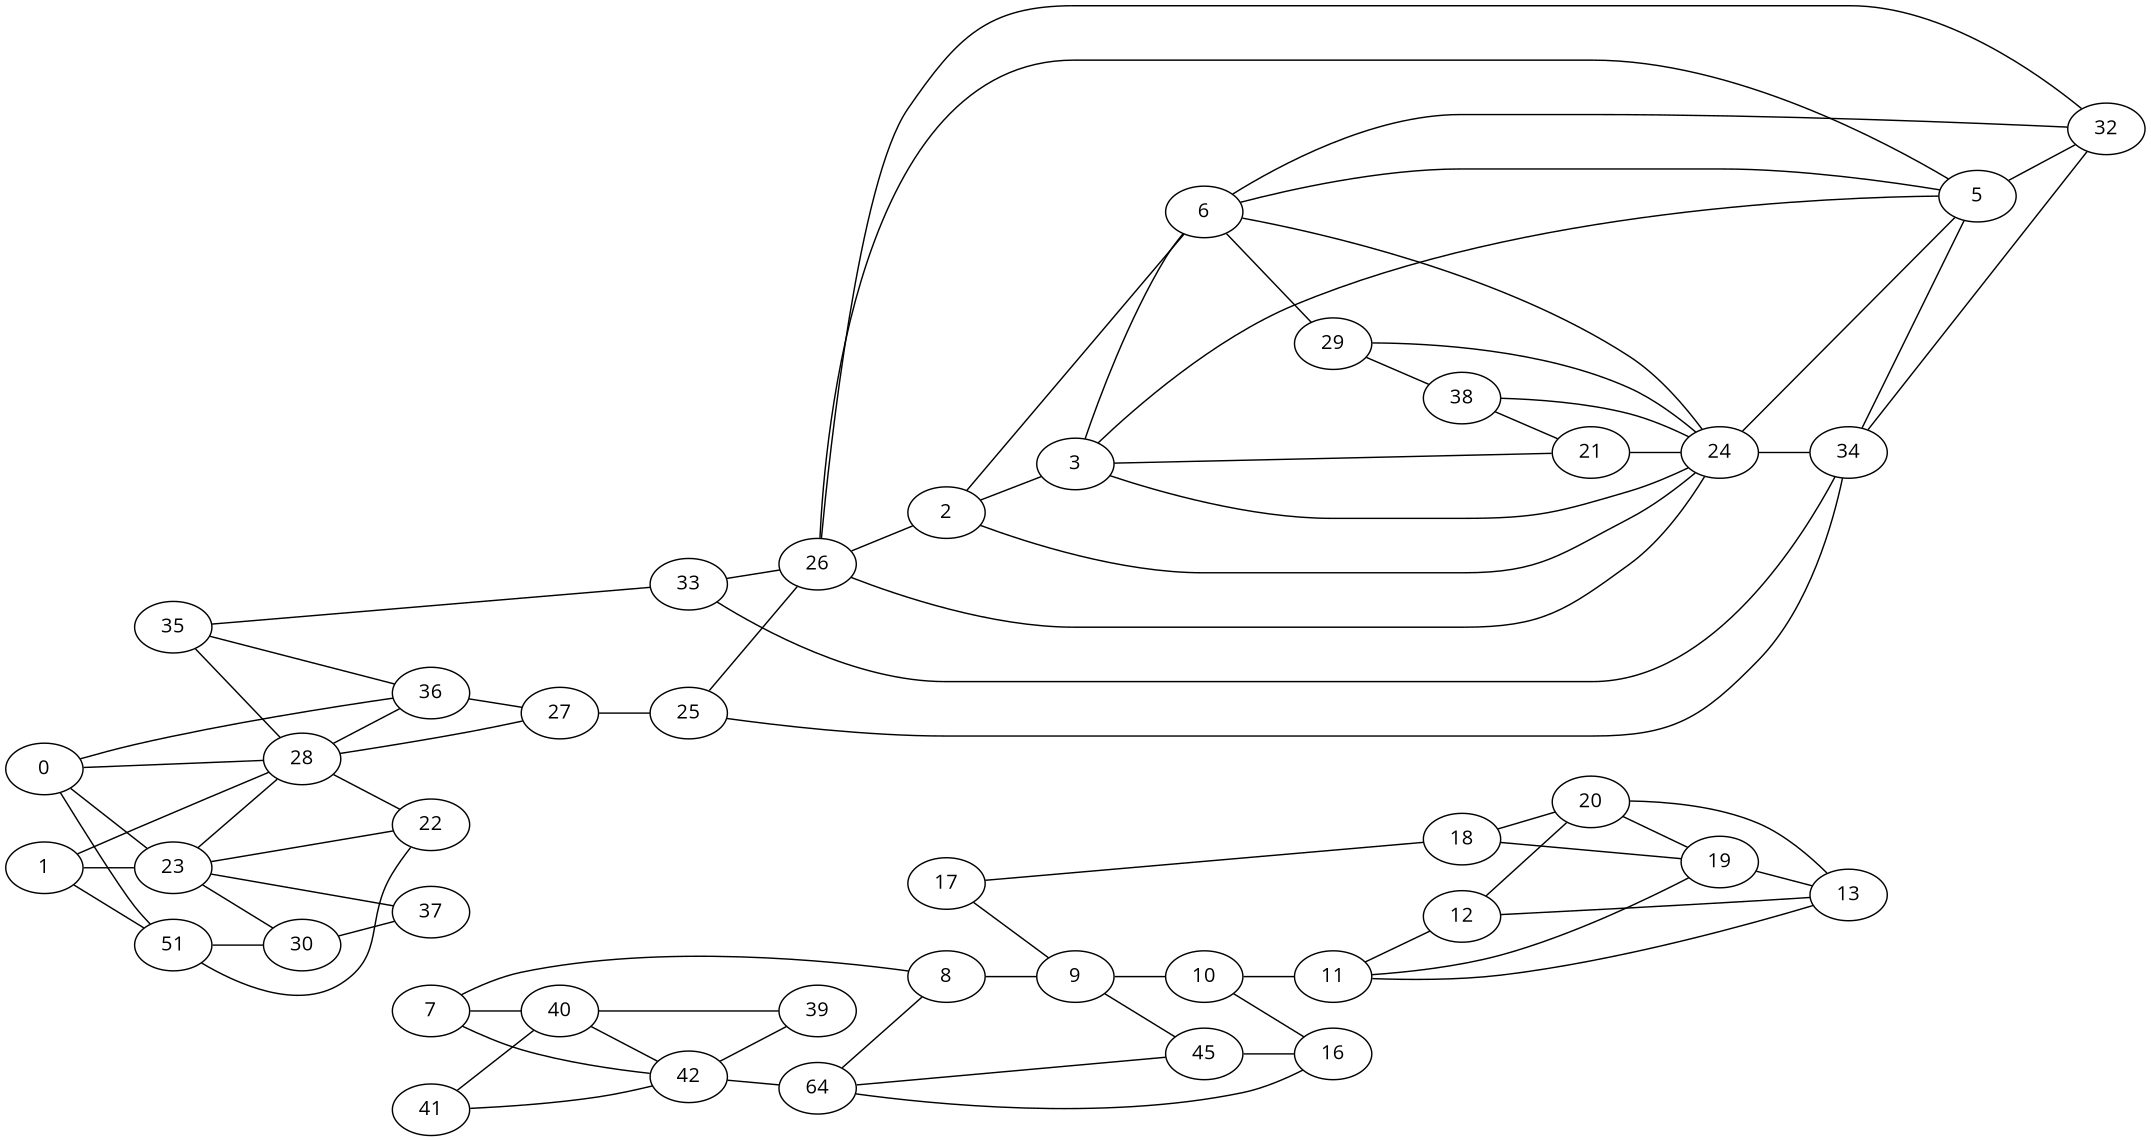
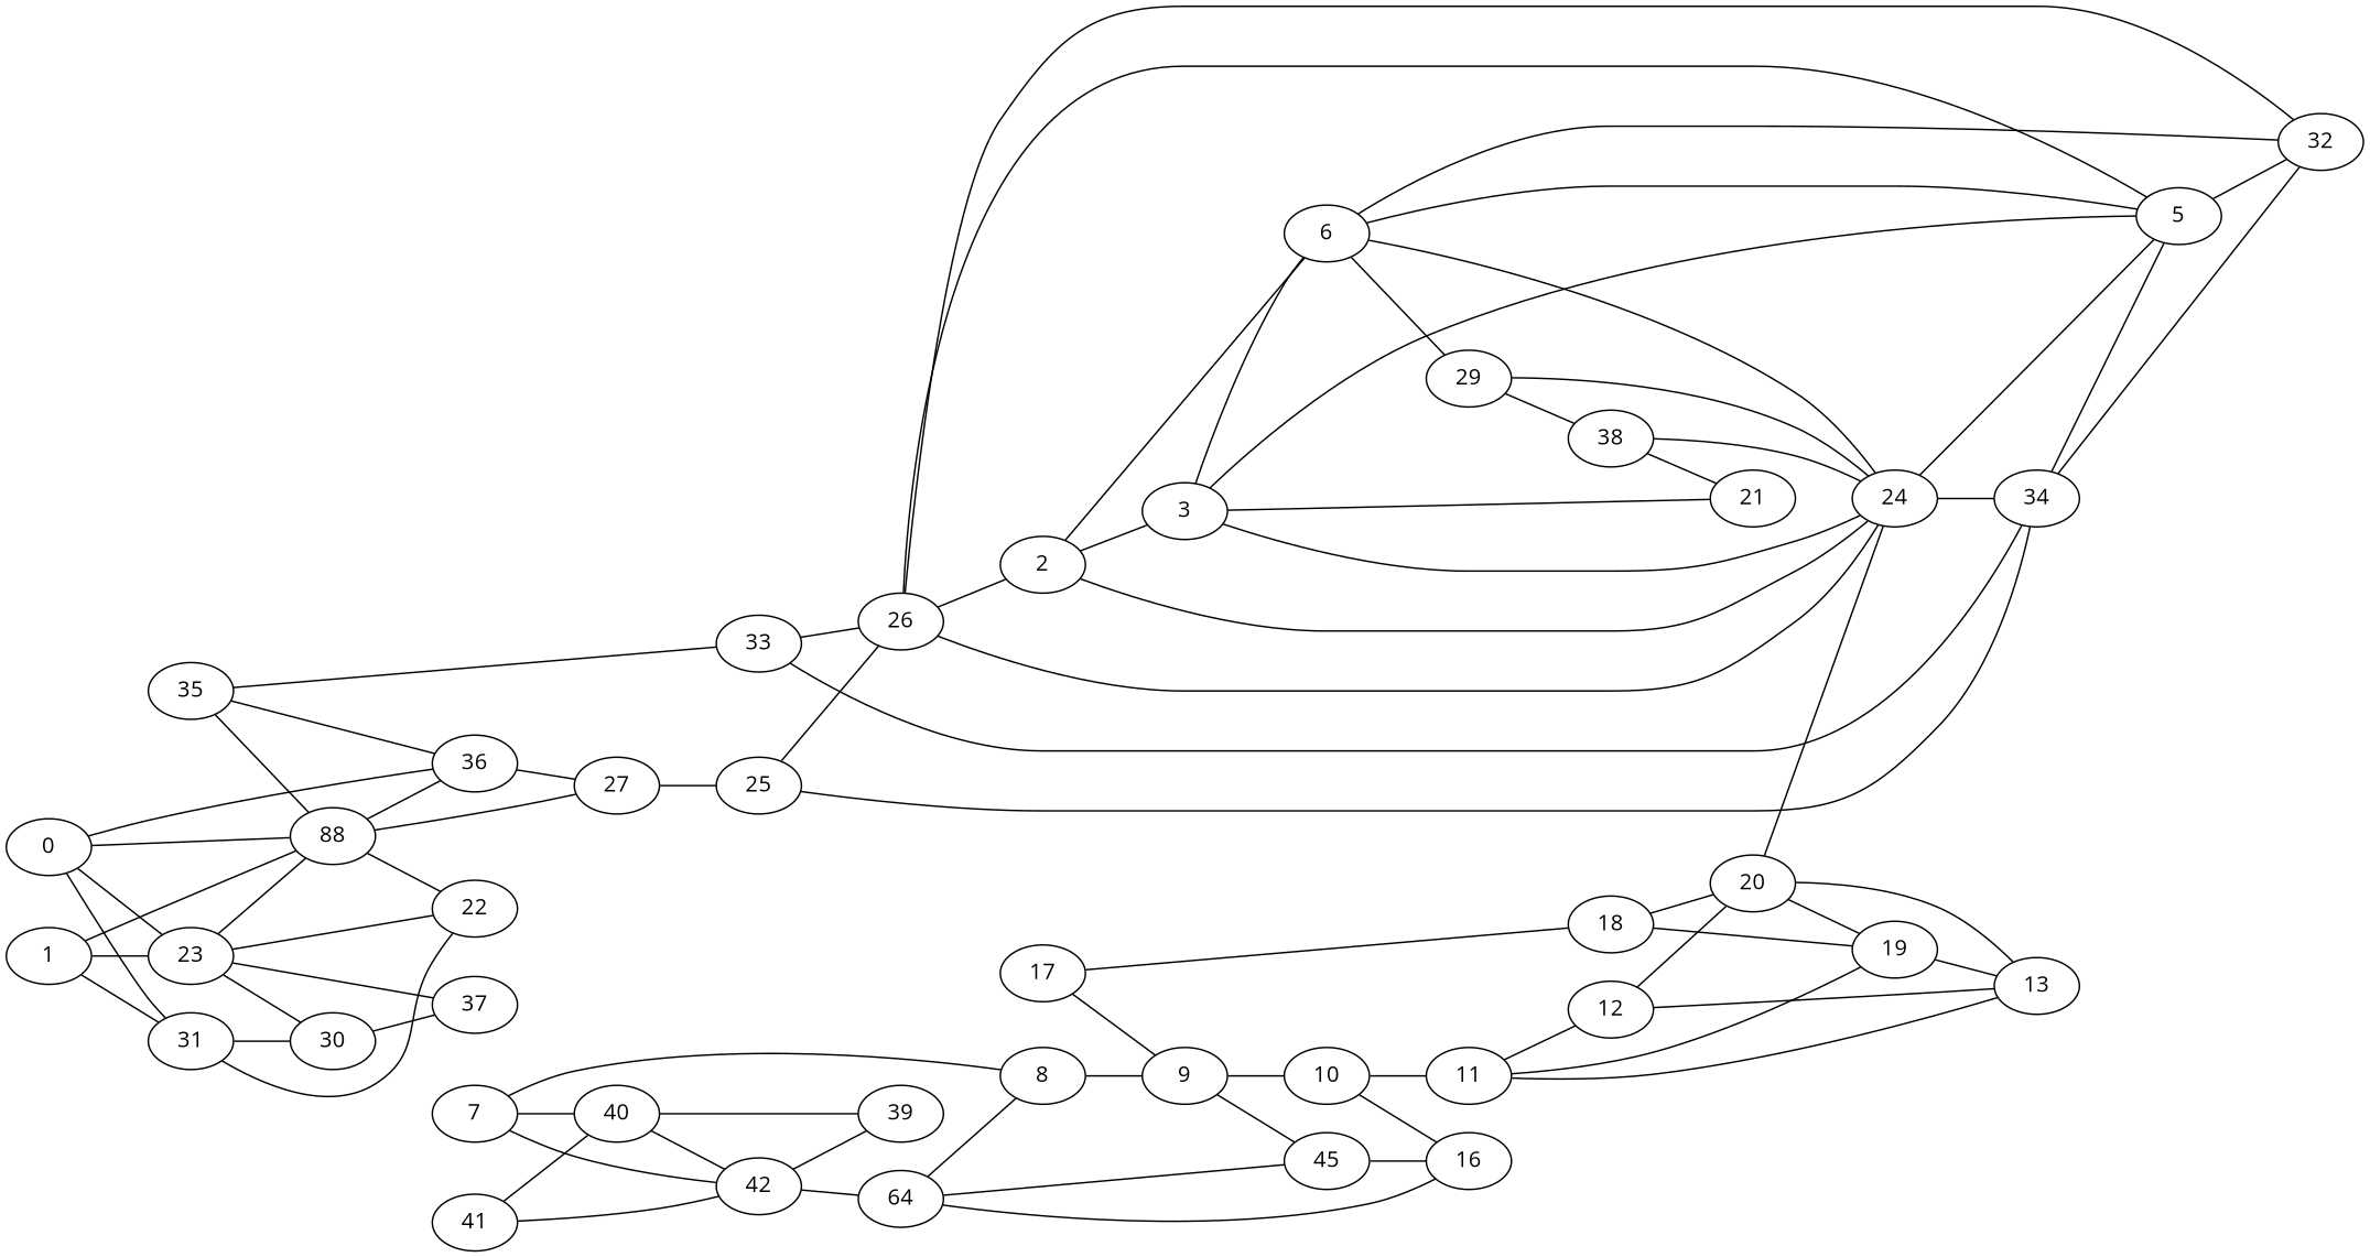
  graph {
    fontname="Open Sans"
    rankdir=LR
    node [aaLength=4 fontname="Open Sans" sequence=vanDerWaals type=1]
    edge [distance0=8.0 fontname="Open Sans" frequency=1 type0=2]
    1 [aaLength=12 sequence=PKTAENFRALST type=0]
    23 [aaLength=10 sequence=EPLGRVSFEL]
-   28 [aaLength=5 sequence=FHRII]
-   31 [aaLength=10 sequence=EPLGRVSFEL label=51]
+   28 [aaLength=5 sequence=FHRII label=88]
+   31 [aaLength=10 sequence=EPLGRVSFEL]
    22 [aaLength=8 sequence=TVFFDIAV]
    30 [aaLength=8 sequence=TVFFDIAV]
    36 [aaLength=5 sequence=FHRII]
    37 [aaLength=5 sequence=TVFFD]
    27 [sequence=MCQG]
    2 [aaLength=3 sequence=EWL type=0]
    3 [aaLength=10 sequence=MNIVEAMERF type=0]
    6 [aaLength=10 sequence=MNIVEAMERF type=0]
    24 [aaLength=7 sequence=VFGKVKE]
    5 [aaLength=3 sequence=EWL type=0]
    21 [aaLength=8 sequence=ITIADCGQ]
    29 [aaLength=3 sequence=ITI]
    26 [sequence=FFIC]
    34 [sequence=FFIC]
    32 [aaLength=7 sequence=VFGKVKE]
    38 [aaLength=6 sequence=DCGQLE]
    25 [sequence=ILSM]
    n22 [aaLength=12 label=0 sequence=PKTAENFRALST type=0]
    7 [aaLength=13 type=0]
    8 [aaLength=10 type=0]
    40 [aaLength=3]
    42 [aaLength=3]
    9 [aaLength=9 type=0]
    n28 [aaLength=13 label=64 type=0]
    39 [aaLength=3]
    10 [aaLength=20 type=0]
    n31 [aaLength=10 label=45 type=0]
    16 [aaLength=9 type=0]
    11 [type=0]
    12 [aaLength=9 type=0]
    13 [aaLength=18 type=0]
    19 [aaLength=8 type=0]
    20 [aaLength=18 type=0]
    17 [aaLength=20 type=0]
    18 [type=0]
    33 [sequence=ILSM]
    35 [sequence=MCQG]
    41 [aaLength=3]
    1 -- 23 [distance0=65.91018 type0=1]
    1 -- 28 [distance0=68.17736 type0=3]
    1 -- 31 [distance0=65.91018]
    23 -- 28 [distance0=28.0 type0=4]
    23 -- 22 [distance0=10.0]
    23 -- 30 [distance0=10.0 type0=3]
    28 -- 22 [distance0=0.0 type0=1]
    28 -- 36 [distance0=0.0 type0=1]
    31 -- 22 [distance0=10.0]
    31 -- 30 [distance0=10.0 type0=3]
    30 -- 37 [distance0=0.0]
    36 -- 27
    37 -- 23 [distance0=10.0 type0=3]
    27 -- 28
    27 -- 25 [distance0=32.0 type0=4]
    2 -- 3 [distance0=20.42005 type0=1]
    2 -- 6 [distance0=43.69031]
    2 -- 24 [distance0=5.0 type0=4]
    3 -- 6 [distance0=33.98613]
    3 -- 5 [distance0=46.92523 type0=3]
    3 -- 21 [distance0=10.0 type0=4]
    6 -- 24 [distance0=42.96842 type0=3]
    6 -- 29 [distance0=10.0 type0=4]
    24 -- 3 [distance0=1.0 type0=4]
    24 -- 26 [distance0=16.0]
    24 -- 34 [distance0=16.0 type0=3]
    5 -- 6 [distance0=22.1111 type0=1]
    5 -- 24 [distance0=29.83448]
    5 -- 26 [distance0=29.83448 type0=3]
    5 -- 32 [distance0=5.0 type0=4]
-   21 -- 24 [distance0=28.0 type0=3]
+   20 -- 24 [distance0=28.0 type0=3]
    29 -- 24 [distance0=28.0 type0=3]
    29 -- 38 [distance0=4.0 distance1=1.0 frequency=2 type1=4]
    26 -- 2 [distance0=4.0 type0=4]
    34 -- 5 [distance0=4.0 type0=4]
    34 -- 25 [distance0=15.0]
    32 -- 6 [distance0=1.0 type0=4]
    32 -- 26 [distance0=16.0]
    32 -- 34 [distance0=16.0 type0=3]
    38 -- 24 [distance0=32.0 type0=3]
    38 -- 21 [distance0=4.0 type0=1]
    25 -- 26 [distance0=15.0 distance1=11.0 frequency=2 type1=4]
    n22 -- 23 [distance0=54.07892 type0=1]
    n22 -- 28 [distance0=56.82015 type0=3]
    n22 -- 31 [distance0=54.07892]
    n22 -- 36 [distance0=11.0 type0=4]
    7 -- 8 [distance0=20.34397 distance1=0.0 frequency=2 type0=1 type1=4]
    7 -- 40 [distance0=31.94997]
    7 -- 42 [distance0=31.94997 type0=3]
    8 -- 9 [distance0=22.43689 distance1=0.0 frequency=2 type1=4]
    40 -- 42 [distance0=0.0 type0=1]
    42 -- n28 [distance0=0.0 type0=4]
    42 -- 39
    9 -- 10 [distance0=19.48776 distance1=0.0 frequency=2 type0=1 type1=4]
    9 -- n31 [distance0=29.46278 type0=3]
    n28 -- 8 [distance0=34.35924 type0=3]
    n28 -- n31 [distance0=20.34434 distance1=0.0 frequency=2 type0=1 type1=4]
    n28 -- 16 [distance0=33.39551]
    39 -- 40 [distance1=0.0 frequency=2 type1=4]
    10 -- 16 [distance0=29.03966 type0=3]
    10 -- 11 [distance0=0.0 type0=4]
    n31 -- 16 [distance0=21.6972 distance1=0.0 frequency=2 type1=4]
    11 -- 12 [distance0=16.25532 distance1=0.0 frequency=2 type0=1 type1=4]
    11 -- 13 [distance0=27.34557]
    11 -- 19 [distance0=31.73565 type0=3]
    12 -- 13 [distance0=17.89717 distance1=0.0 frequency=2 type1=4]
    12 -- 20 [distance0=30.14028 type0=3]
    13 -- 20 [distance0=16.73822 type0=1]
    19 -- 13 [distance0=27.46107 type0=3]
    20 -- 19 [distance0=16.31085 type0=1]
    17 -- 9 [distance0=30.20341 type0=3]
    17 -- 18 [distance0=0.0 type0=4]
    18 -- 19 [distance0=13.95793 distance1=0.0 frequency=2 type0=1 type1=4]
    18 -- 20 [distance0=26.84346]
    33 -- 26 [distance0=15.0]
    33 -- 34 [distance0=15.0 distance1=11.0 frequency=2 type0=3 type1=4]
    35 -- 28
    35 -- 36 [type0=3]
    35 -- 33 [distance0=32.0 type0=4]
    41 -- 40
    41 -- 42 [distance1=0.0 frequency=2 type0=3 type1=4]
  }
